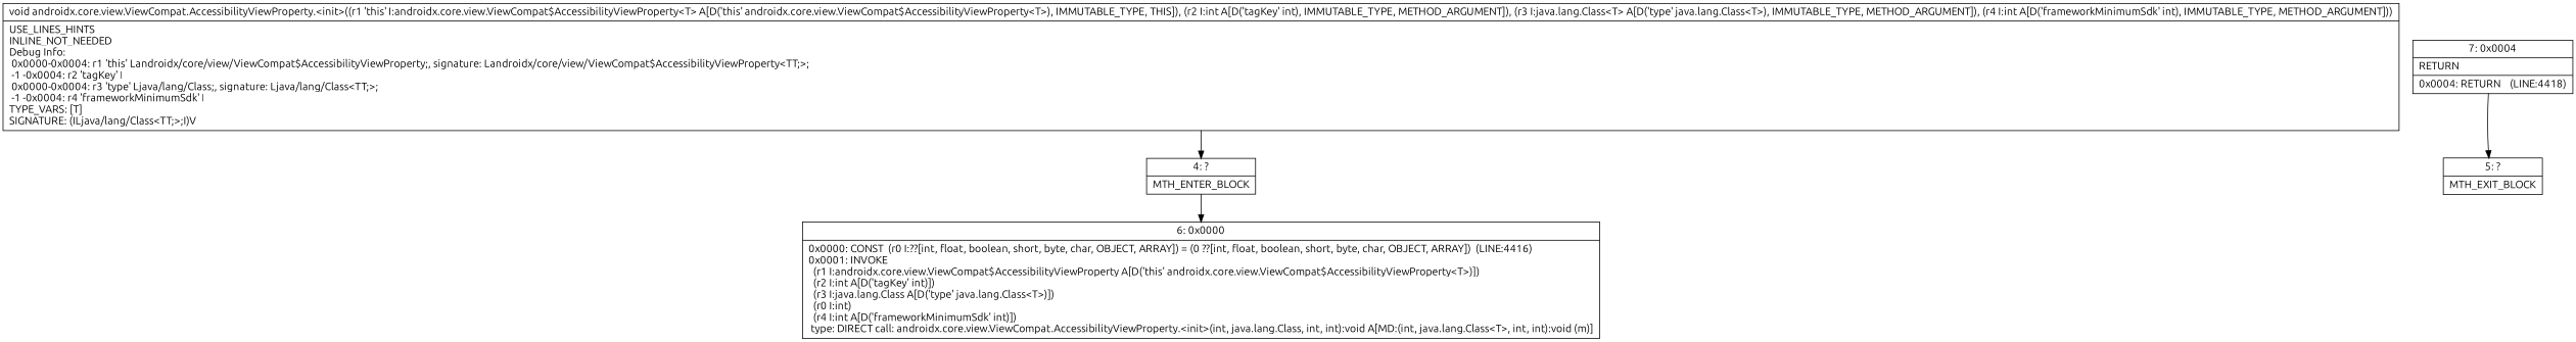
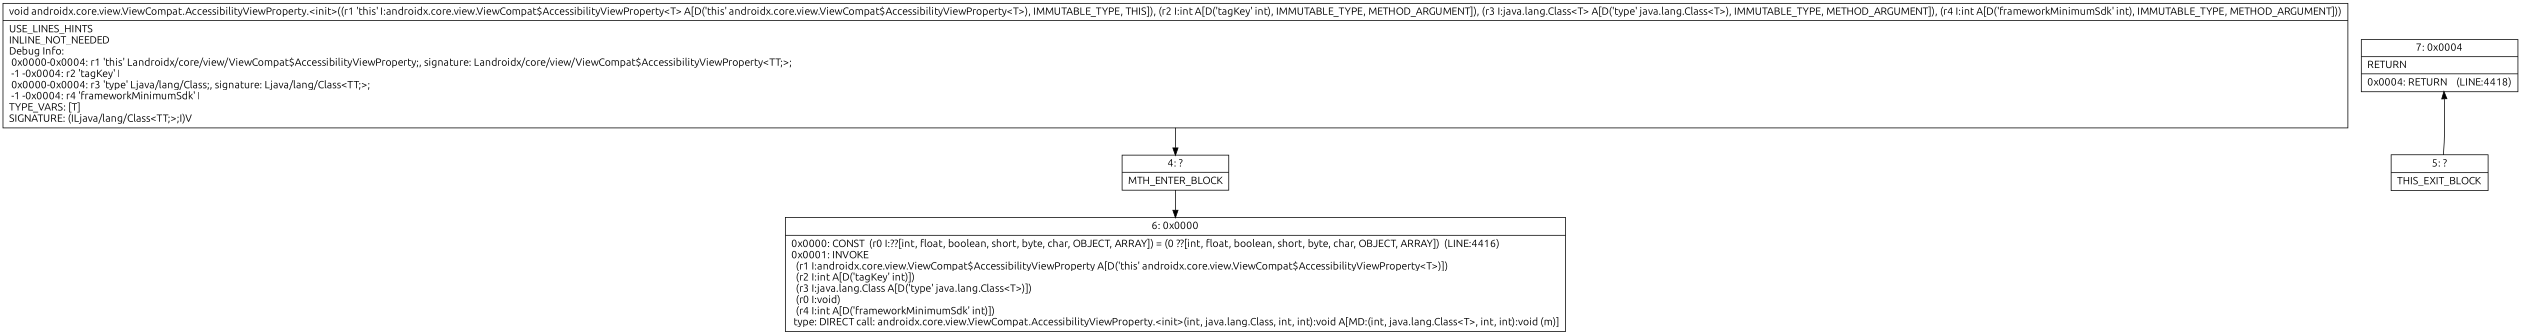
  digraph {
    fontname=Ubuntu
    node [fontname=Ubuntu shape=record]
    edge [fontname=Ubuntu]
    n1 [label="{4\:\ ?|MTH_ENTER_BLOCK\l}"]
-   n2 [label="{6\:\ 0x0000|0x0000: CONST  (r0 I:??[int, float, boolean, short, byte, char, OBJECT, ARRAY]) = (0 ??[int, float, boolean, short, byte, char, OBJECT, ARRAY])  (LINE:4416)\l0x0001: INVOKE  \l  (r1 I:androidx.core.view.ViewCompat$AccessibilityViewProperty A[D('this' androidx.core.view.ViewCompat$AccessibilityViewProperty\<T\>)])\l  (r2 I:int A[D('tagKey' int)])\l  (r3 I:java.lang.Class A[D('type' java.lang.Class\<T\>)])\l  (r0 I:int)\l  (r4 I:int A[D('frameworkMinimumSdk' int)])\l type: DIRECT call: androidx.core.view.ViewCompat.AccessibilityViewProperty.\<init\>(int, java.lang.Class, int, int):void A[MD:(int, java.lang.Class\<T\>, int, int):void (m)]\l}"]
+   n2 [label="{6\:\ 0x0000|0x0000: CONST  (r0 I:??[int, float, boolean, short, byte, char, OBJECT, ARRAY]) = (0 ??[int, float, boolean, short, byte, char, OBJECT, ARRAY])  (LINE:4416)\l0x0001: INVOKE  \l  (r1 I:androidx.core.view.ViewCompat$AccessibilityViewProperty A[D('this' androidx.core.view.ViewCompat$AccessibilityViewProperty\<T\>)])\l  (r2 I:int A[D('tagKey' int)])\l  (r3 I:java.lang.Class A[D('type' java.lang.Class\<T\>)])\l  (r0 I:void)\l  (r4 I:int A[D('frameworkMinimumSdk' int)])\l type: DIRECT call: androidx.core.view.ViewCompat.AccessibilityViewProperty.\<init\>(int, java.lang.Class, int, int):void A[MD:(int, java.lang.Class\<T\>, int, int):void (m)]\l}"]
    n3 [label="{7\:\ 0x0004|RETURN\l|0x0004: RETURN    (LINE:4418)\l}"]
-   n4 [label="{5\:\ ?|MTH_EXIT_BLOCK\l}"]
+   n4 [label="{5\:\ ?|THIS_EXIT_BLOCK\l}"]
    n5 [label="{void androidx.core.view.ViewCompat.AccessibilityViewProperty.\<init\>((r1 'this' I:androidx.core.view.ViewCompat$AccessibilityViewProperty\<T\> A[D('this' androidx.core.view.ViewCompat$AccessibilityViewProperty\<T\>), IMMUTABLE_TYPE, THIS]), (r2 I:int A[D('tagKey' int), IMMUTABLE_TYPE, METHOD_ARGUMENT]), (r3 I:java.lang.Class\<T\> A[D('type' java.lang.Class\<T\>), IMMUTABLE_TYPE, METHOD_ARGUMENT]), (r4 I:int A[D('frameworkMinimumSdk' int), IMMUTABLE_TYPE, METHOD_ARGUMENT]))  | USE_LINES_HINTS\lINLINE_NOT_NEEDED\lDebug Info:\l  0x0000\-0x0004: r1 'this' Landroidx\/core\/view\/ViewCompat$AccessibilityViewProperty;, signature: Landroidx\/core\/view\/ViewCompat$AccessibilityViewProperty\<TT;\>;\l  \-1 \-0x0004: r2 'tagKey' I\l  0x0000\-0x0004: r3 'type' Ljava\/lang\/Class;, signature: Ljava\/lang\/Class\<TT;\>;\l  \-1 \-0x0004: r4 'frameworkMinimumSdk' I\lTYPE_VARS: [T]\lSIGNATURE: (ILjava\/lang\/Class\<TT;\>;I)V\l}"]
    n1 -> n2
-   n3 -> n4
+   n4 -> n3
    n5 -> n1
  }
